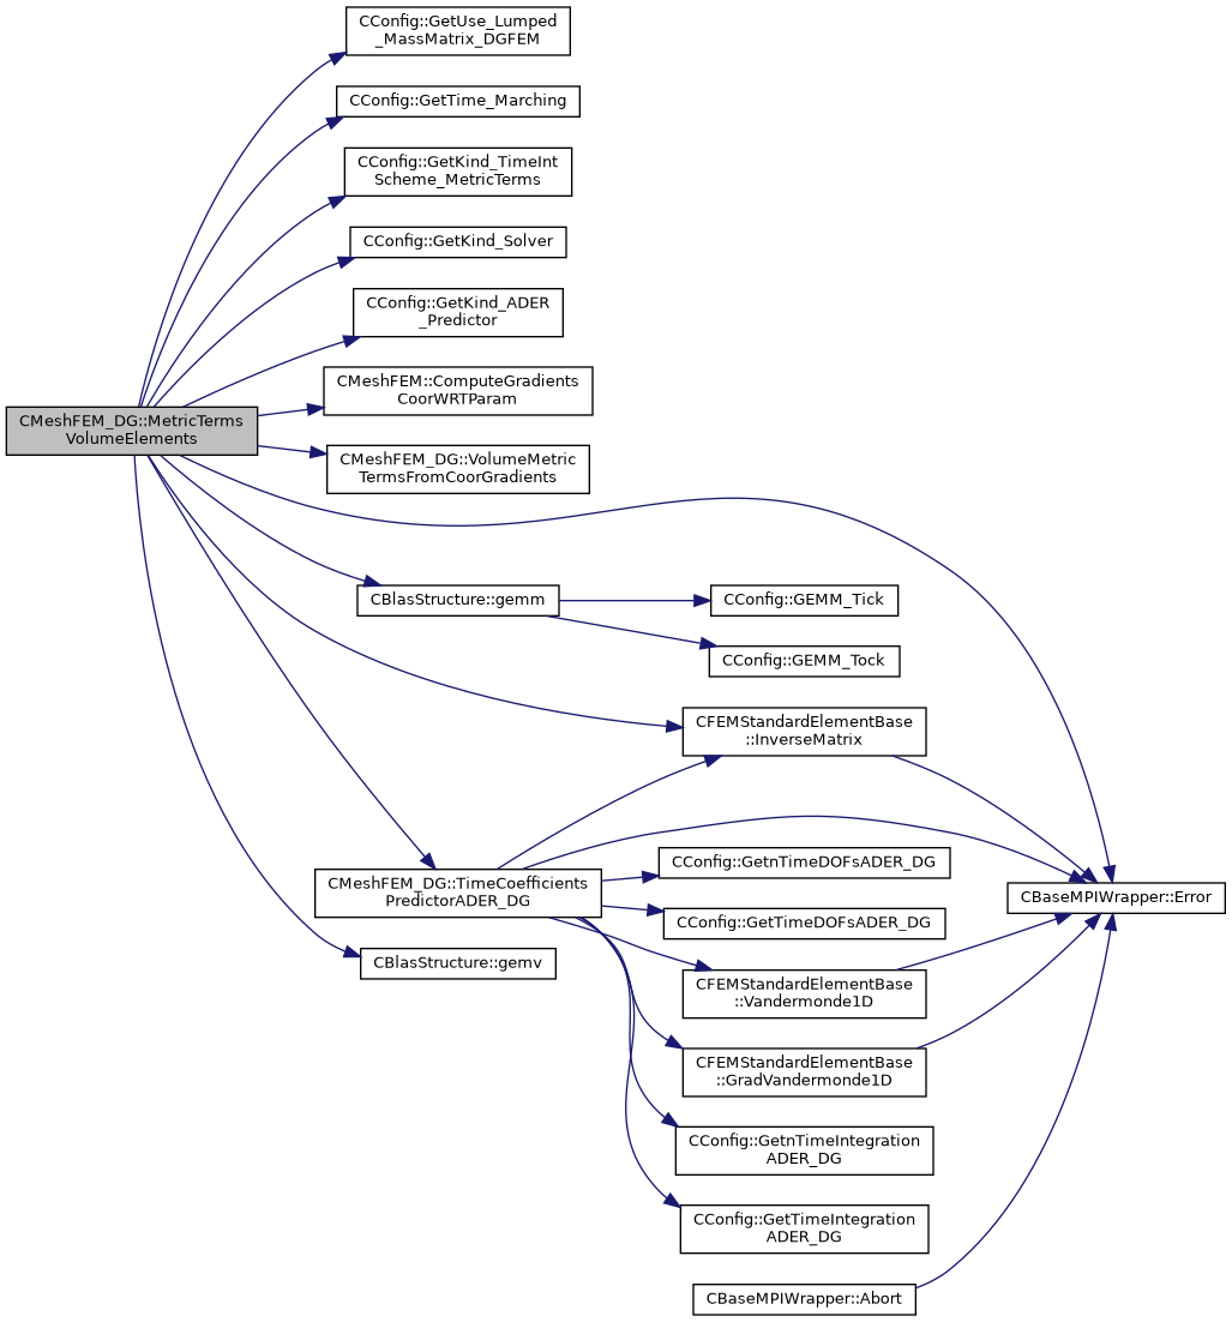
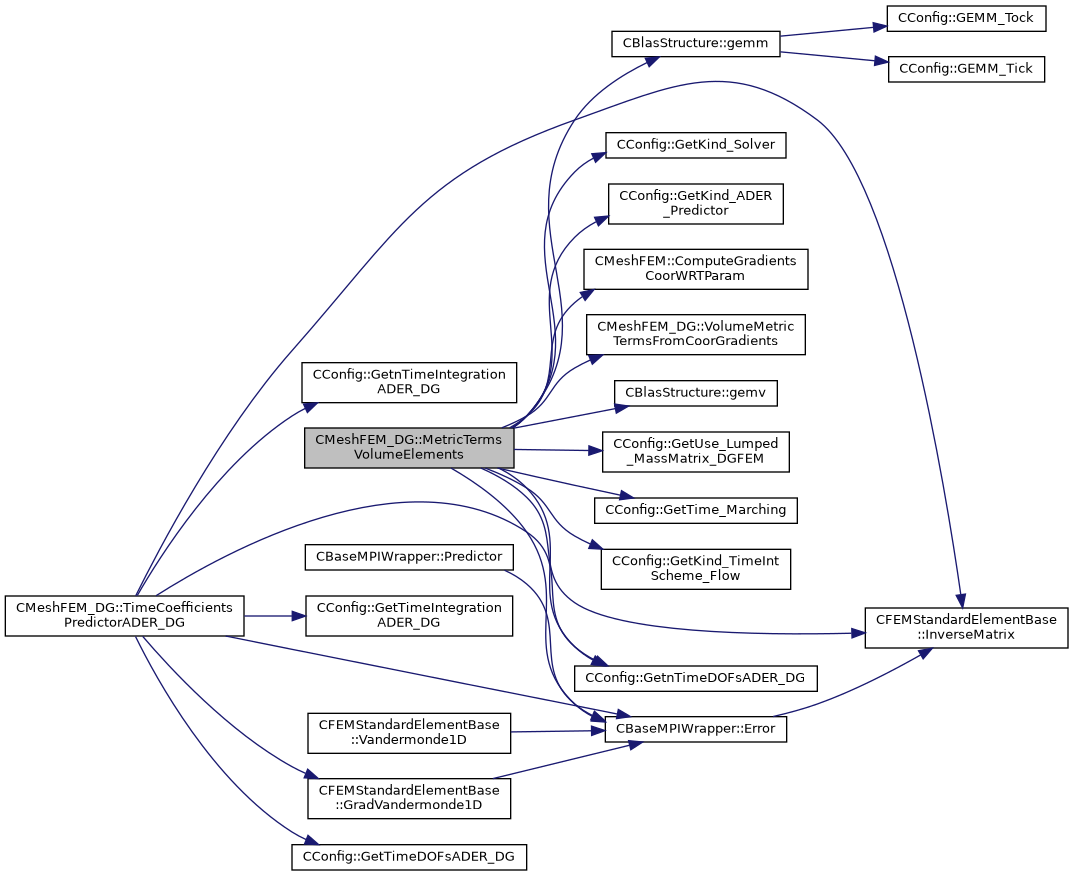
  digraph {
    rankdir=LR
    node [color=black fillcolor=white fontname=Helvetica fontsize=10 shape=record style=filled]
    edge [color=midnightblue fontname=Helvetica fontsize=10 labelfontname=Helvetica labelfontsize=10 style=solid]
    n1 [fillcolor=grey75 fontcolor=black height=0.2 label="CMeshFEM_DG::MetricTerms\lVolumeElements" width=0.4]
    n2 [height=0.2 label="CConfig::GetUse_Lumped\l_MassMatrix_DGFEM" width=0.4]
    n3 [height=0.2 label="CConfig::GetTime_Marching" width=0.4]
-   n4 [height=0.2 label="CConfig::GetKind_TimeInt\lScheme_MetricTerms" width=0.4]
+   n4 [height=0.2 label="CConfig::GetKind_TimeInt\lScheme_Flow" width=0.4]
    n5 [height=0.2 label="CConfig::GetKind_Solver" width=0.4]
    n6 [height=0.2 label="CConfig::GetKind_ADER\l_Predictor" width=0.4]
    n7 [height=0.2 label="CMeshFEM::ComputeGradients\lCoorWRTParam" width=0.4]
    n8 [height=0.2 label="CMeshFEM_DG::VolumeMetric\lTermsFromCoorGradients" width=0.4]
    n9 [height=0.2 label="CBaseMPIWrapper::Error" width=0.4]
    n10 [height=0.2 label="CBlasStructure::gemm" width=0.4]
    n11 [height=0.2 label="CMeshFEM_DG::TimeCoefficients\lPredictorADER_DG" width=0.4]
    n12 [height=0.2 label="CFEMStandardElementBase\l::InverseMatrix" width=0.4]
    n13 [height=0.2 label="CBlasStructure::gemv" width=0.4]
    n14 [height=0.2 label="CConfig::GEMM_Tick" width=0.4]
    n15 [height=0.2 label="CConfig::GEMM_Tock" width=0.4]
    n16 [height=0.2 label="CConfig::GetnTimeDOFsADER_DG" width=0.4]
    n17 [height=0.2 label="CConfig::GetTimeDOFsADER_DG" width=0.4]
    n18 [height=0.2 label="CFEMStandardElementBase\l::Vandermonde1D" width=0.4]
    n19 [height=0.2 label="CFEMStandardElementBase\l::GradVandermonde1D" width=0.4]
    n20 [height=0.2 label="CConfig::GetnTimeIntegration\lADER_DG" width=0.4]
    n21 [height=0.2 label="CConfig::GetTimeIntegration\lADER_DG" width=0.4]
-   n22 [height=0.2 label="CBaseMPIWrapper::Abort" width=0.4]
+   n22 [height=0.2 label="CBaseMPIWrapper::Predictor" width=0.4]
    n1 -> n2
    n1 -> n3
    n1 -> n4
    n1 -> n5
    n1 -> n6
    n1 -> n7
    n1 -> n8
    n1 -> n9
    n1 -> n10
-   n1 -> n11
+   n1 -> n16
    n1 -> n12
    n1 -> n13
    n10 -> n14
    n10 -> n15
    n11 -> n9
    n11 -> n12
    n11 -> n16
    n11 -> n17
-   n11 -> n18
    n11 -> n19
    n11 -> n20
    n11 -> n21
-   n12 -> n9
+   n9 -> n12
    n18 -> n9
    n19 -> n9
    n22 -> n9
  }
